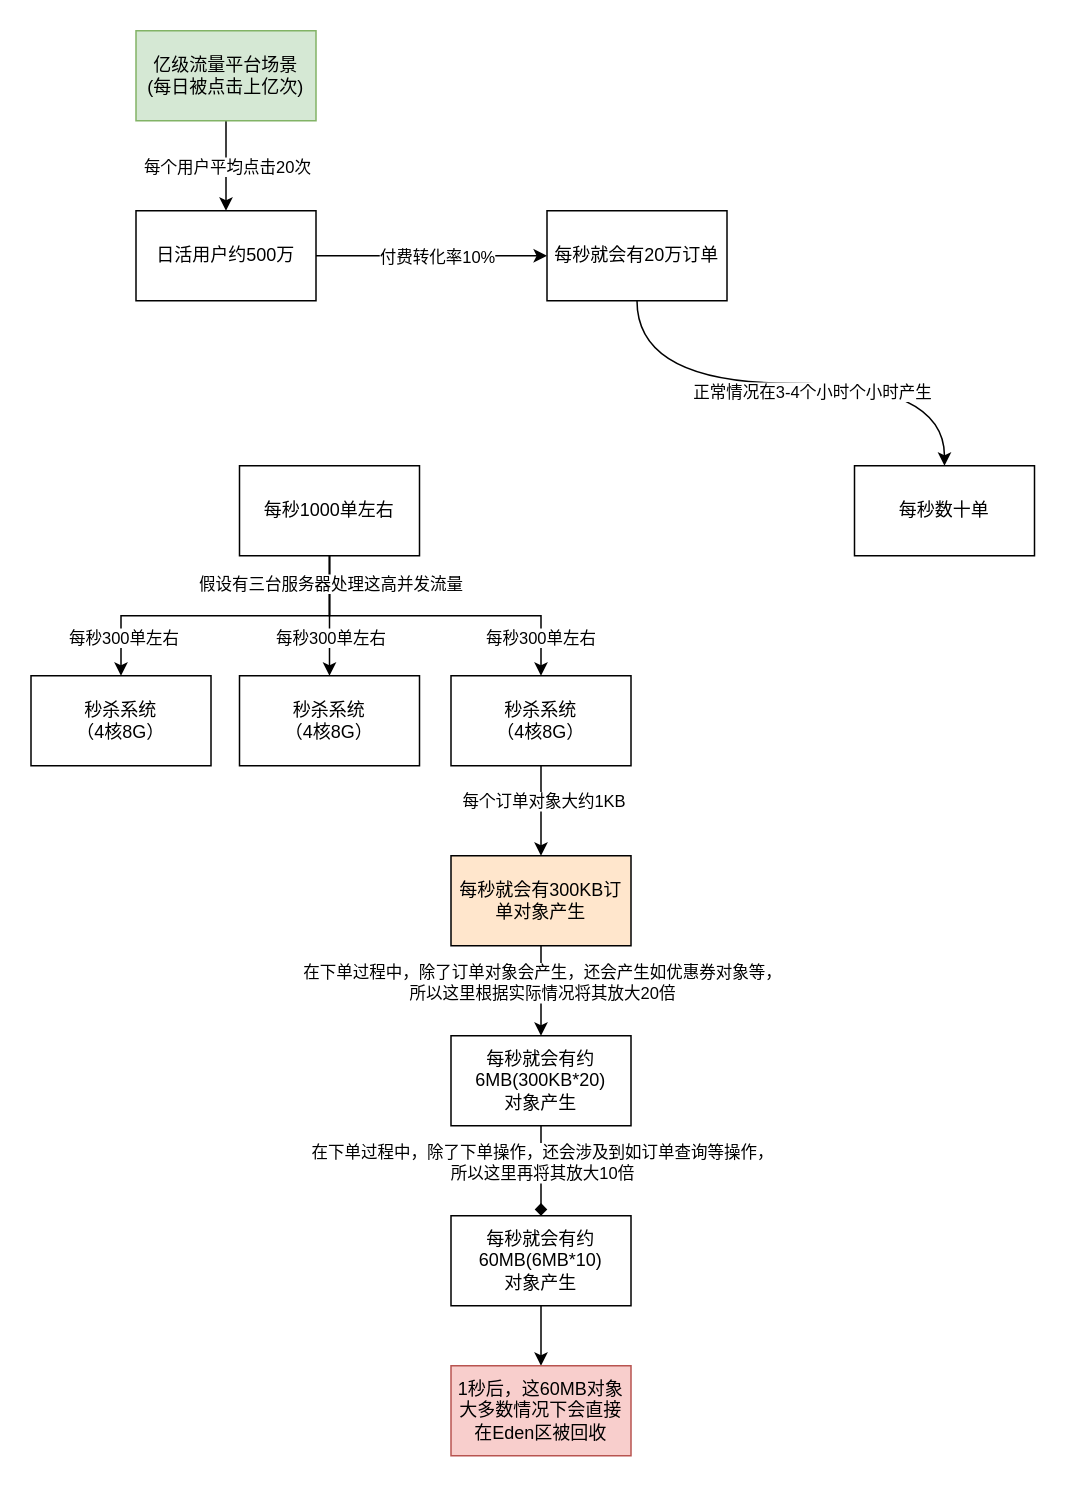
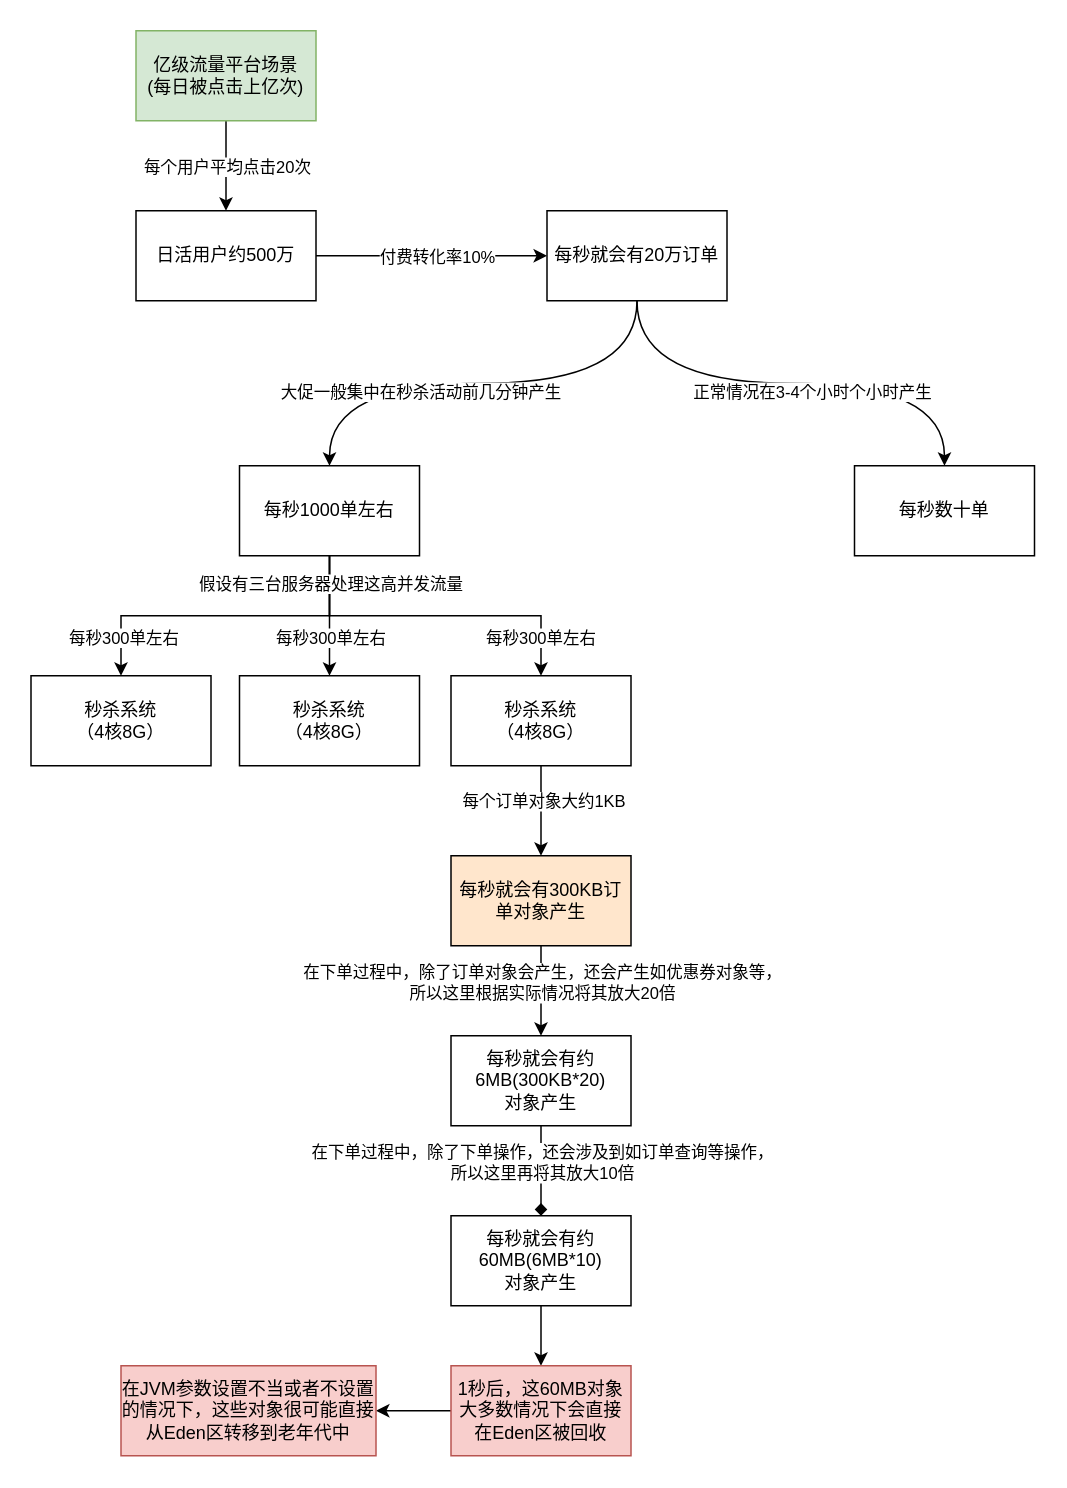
  <mxCell id="0" />
  <mxCell id="1" parent="0" />
  <mxCell id="2" style="edgeStyle=orthogonalEdgeStyle;rounded=0;orthogonalLoop=1;jettySize=auto;html=1;exitX=0.5;exitY=1;exitDx=0;exitDy=0;entryX=0.5;entryY=0;entryDx=0;entryDy=0;" edge="1" parent="1" source="4" target="7"><mxGeometry relative="1" as="geometry" /></mxCell>
  <mxCell id="3" value="每个用户平均点击20次" style="edgeLabel;html=1;align=center;verticalAlign=middle;resizable=0;points=[];" vertex="1" connectable="0" parent="2"><mxGeometry x="-0.233" relative="1" as="geometry"><mxPoint y="7" as="offset" /></mxGeometry></mxCell>
  <mxCell id="4" value="亿级流量平台场景&lt;div&gt;(每日被点击上亿次)&lt;/div&gt;" style="rounded=0;whiteSpace=wrap;html=1;fillColor=#d5e8d4;strokeColor=#82b366;" vertex="1" parent="1"><mxGeometry x="90" y="20" width="120" height="60" as="geometry" /></mxCell>
  <mxCell id="5" style="edgeStyle=orthogonalEdgeStyle;rounded=0;orthogonalLoop=1;jettySize=auto;html=1;exitX=1;exitY=0.5;exitDx=0;exitDy=0;entryX=0;entryY=0.5;entryDx=0;entryDy=0;" edge="1" parent="1" source="7" target="12"><mxGeometry relative="1" as="geometry" /></mxCell>
  <mxCell id="6" value="付费转化率10%" style="edgeLabel;html=1;align=center;verticalAlign=middle;resizable=0;points=[];" vertex="1" connectable="0" parent="5"><mxGeometry x="0.052" y="-1" relative="1" as="geometry"><mxPoint x="-1" y="-1" as="offset" /></mxGeometry></mxCell>
  <mxCell id="7" value="日活用户约500万" style="rounded=0;whiteSpace=wrap;html=1;" vertex="1" parent="1"><mxGeometry x="90" y="140" width="120" height="60" as="geometry" /></mxCell>
+ <mxCell id="8" style="edgeStyle=orthogonalEdgeStyle;rounded=0;orthogonalLoop=1;jettySize=auto;html=1;exitX=0.5;exitY=1;exitDx=0;exitDy=0;entryX=0.5;entryY=0;entryDx=0;entryDy=0;curved=1;" edge="1" parent="1" source="12" target="20"><mxGeometry relative="1" as="geometry" /></mxCell>
+ <mxCell id="9" value="大促一般集中在秒杀活动前几分钟产生" style="edgeLabel;html=1;align=center;verticalAlign=middle;resizable=0;points=[];" vertex="1" connectable="0" parent="8"><mxGeometry x="0.232" y="2" relative="1" as="geometry"><mxPoint x="-6" y="3" as="offset" /></mxGeometry></mxCell>
  <mxCell id="10" style="edgeStyle=orthogonalEdgeStyle;rounded=0;orthogonalLoop=1;jettySize=auto;html=1;exitX=0.5;exitY=1;exitDx=0;exitDy=0;entryX=0.5;entryY=0;entryDx=0;entryDy=0;curved=1;" edge="1" parent="1" source="12" target="21"><mxGeometry relative="1" as="geometry" /></mxCell>
  <mxCell id="11" value="正常情况在3-4个小时个小时产生" style="edgeLabel;html=1;align=center;verticalAlign=middle;resizable=0;points=[];" vertex="1" connectable="0" parent="10"><mxGeometry x="0.035" relative="1" as="geometry"><mxPoint x="8" y="5" as="offset" /></mxGeometry></mxCell>
  <mxCell id="12" value="每秒就会有20万订单" style="rounded=0;whiteSpace=wrap;html=1;" vertex="1" parent="1"><mxGeometry x="364" y="140" width="120" height="60" as="geometry" /></mxCell>
  <mxCell id="13" style="edgeStyle=orthogonalEdgeStyle;rounded=0;orthogonalLoop=1;jettySize=auto;html=1;exitX=0.5;exitY=1;exitDx=0;exitDy=0;entryX=0.5;entryY=0;entryDx=0;entryDy=0;" edge="1" parent="1" source="20" target="22"><mxGeometry relative="1" as="geometry" /></mxCell>
  <mxCell id="14" value="每秒300单左右" style="edgeLabel;html=1;align=center;verticalAlign=middle;resizable=0;points=[];" vertex="1" connectable="0" parent="13"><mxGeometry x="0.763" y="1" relative="1" as="geometry"><mxPoint as="offset" /></mxGeometry></mxCell>
  <mxCell id="15" style="edgeStyle=orthogonalEdgeStyle;rounded=0;orthogonalLoop=1;jettySize=auto;html=1;exitX=0.5;exitY=1;exitDx=0;exitDy=0;entryX=0.5;entryY=0;entryDx=0;entryDy=0;" edge="1" parent="1" source="20" target="23"><mxGeometry relative="1" as="geometry" /></mxCell>
  <mxCell id="16" value="每秒300单左右" style="edgeLabel;html=1;align=center;verticalAlign=middle;resizable=0;points=[];" vertex="1" connectable="0" parent="15"><mxGeometry x="0.35" relative="1" as="geometry"><mxPoint as="offset" /></mxGeometry></mxCell>
  <mxCell id="17" style="edgeStyle=orthogonalEdgeStyle;rounded=0;orthogonalLoop=1;jettySize=auto;html=1;exitX=0.5;exitY=1;exitDx=0;exitDy=0;entryX=0.5;entryY=0;entryDx=0;entryDy=0;" edge="1" parent="1" source="20" target="26"><mxGeometry relative="1" as="geometry" /></mxCell>
  <mxCell id="18" value="假设有三台服务器处理这高并发流量" style="edgeLabel;html=1;align=center;verticalAlign=middle;resizable=0;points=[];" vertex="1" connectable="0" parent="17"><mxGeometry x="-0.837" relative="1" as="geometry"><mxPoint as="offset" /></mxGeometry></mxCell>
  <mxCell id="19" value="每秒300单左右" style="edgeLabel;html=1;align=center;verticalAlign=middle;resizable=0;points=[];" vertex="1" connectable="0" parent="17"><mxGeometry x="0.765" y="-1" relative="1" as="geometry"><mxPoint as="offset" /></mxGeometry></mxCell>
  <mxCell id="20" value="每秒1000单左右" style="rounded=0;whiteSpace=wrap;html=1;" vertex="1" parent="1"><mxGeometry x="159" y="310" width="120" height="60" as="geometry" /></mxCell>
  <mxCell id="21" value="每秒数十单" style="rounded=0;whiteSpace=wrap;html=1;" vertex="1" parent="1"><mxGeometry x="569" y="310" width="120" height="60" as="geometry" /></mxCell>
  <mxCell id="22" value="秒杀系统&lt;div&gt;（4核8G）&lt;/div&gt;" style="rounded=0;whiteSpace=wrap;html=1;" vertex="1" parent="1"><mxGeometry x="20" y="450" width="120" height="60" as="geometry" /></mxCell>
  <mxCell id="23" value="秒杀系统&lt;div&gt;（4核8G）&lt;/div&gt;" style="rounded=0;whiteSpace=wrap;html=1;" vertex="1" parent="1"><mxGeometry x="159" y="450" width="120" height="60" as="geometry" /></mxCell>
  <mxCell id="24" style="edgeStyle=orthogonalEdgeStyle;rounded=0;orthogonalLoop=1;jettySize=auto;html=1;exitX=0.5;exitY=1;exitDx=0;exitDy=0;" edge="1" parent="1" source="26" target="29"><mxGeometry relative="1" as="geometry" /></mxCell>
  <mxCell id="25" value="每个订单对象大约1KB" style="edgeLabel;html=1;align=center;verticalAlign=middle;resizable=0;points=[];" vertex="1" connectable="0" parent="24"><mxGeometry x="-0.222" y="1" relative="1" as="geometry"><mxPoint as="offset" /></mxGeometry></mxCell>
  <mxCell id="26" value="秒杀系统&lt;div&gt;（4核8G）&lt;/div&gt;" style="rounded=0;whiteSpace=wrap;html=1;" vertex="1" parent="1"><mxGeometry x="300" y="450" width="120" height="60" as="geometry" /></mxCell>
  <mxCell id="27" value="" style="edgeStyle=orthogonalEdgeStyle;rounded=0;orthogonalLoop=1;jettySize=auto;html=1;" edge="1" parent="1" source="29" target="32"><mxGeometry relative="1" as="geometry" /></mxCell>
  <mxCell id="28" value="在下单过程中，除了订单对象会产生，还会产生如优惠券对象等，&lt;div&gt;所以这里根据实际情况将其放大20倍&lt;/div&gt;" style="edgeLabel;html=1;align=center;verticalAlign=middle;resizable=0;points=[];" vertex="1" connectable="0" parent="27"><mxGeometry x="-0.194" relative="1" as="geometry"><mxPoint as="offset" /></mxGeometry></mxCell>
  <mxCell id="29" value="每秒就会有300KB订单对象产生" style="rounded=0;whiteSpace=wrap;html=1;fillColor=#ffe6cc;" vertex="1" parent="1"><mxGeometry x="300" y="570" width="120" height="60" as="geometry" /></mxCell>
  <mxCell id="30" value="" style="edgeStyle=orthogonalEdgeStyle;rounded=0;orthogonalLoop=1;jettySize=auto;html=1;endArrow=diamond;" edge="1" parent="1" source="32" target="34"><mxGeometry relative="1" as="geometry" /></mxCell>
  <mxCell id="31" value="在下单过程中，除了下单操作，还会涉及到如订单查询等操作，&lt;div&gt;所以这里再将其放大10倍&lt;/div&gt;" style="edgeLabel;html=1;align=center;verticalAlign=middle;resizable=0;points=[];" vertex="1" connectable="0" parent="30"><mxGeometry x="-0.194" relative="1" as="geometry"><mxPoint as="offset" /></mxGeometry></mxCell>
  <mxCell id="32" value="每秒就会有约6MB(300KB*20)&lt;div&gt;对象产生&lt;/div&gt;" style="rounded=0;whiteSpace=wrap;html=1;" vertex="1" parent="1"><mxGeometry x="300" y="690" width="120" height="60" as="geometry" /></mxCell>
  <mxCell id="33" value="" style="edgeStyle=orthogonalEdgeStyle;rounded=0;orthogonalLoop=1;jettySize=auto;html=1;" edge="1" parent="1" source="34" target="36"><mxGeometry relative="1" as="geometry" /></mxCell>
  <mxCell id="34" value="每秒就会有约60MB(6MB*10)&lt;div&gt;对象产生&lt;/div&gt;" style="rounded=0;whiteSpace=wrap;html=1;" vertex="1" parent="1"><mxGeometry x="300" y="810" width="120" height="60" as="geometry" /></mxCell>
+ <mxCell id="35" value="" style="edgeStyle=orthogonalEdgeStyle;rounded=0;orthogonalLoop=1;jettySize=auto;html=1;" edge="1" parent="1" source="36" target="37"><mxGeometry relative="1" as="geometry" /></mxCell>
  <mxCell id="36" value="1秒后，这60MB对象大多数情况下会直接在Eden区被回收" style="rounded=0;whiteSpace=wrap;html=1;fillColor=#f8cecc;strokeColor=#b85450;" vertex="1" parent="1"><mxGeometry x="300" y="910" width="120" height="60" as="geometry" /></mxCell>
+ <mxCell id="37" value="在JVM参数设置不当或者不设置的情况下，这些对象很可能直接从Eden区转移到老年代中" style="rounded=0;whiteSpace=wrap;html=1;fillColor=#f8cecc;strokeColor=#b85450;" vertex="1" parent="1"><mxGeometry x="80" y="910" width="170" height="60" as="geometry" /></mxCell>
